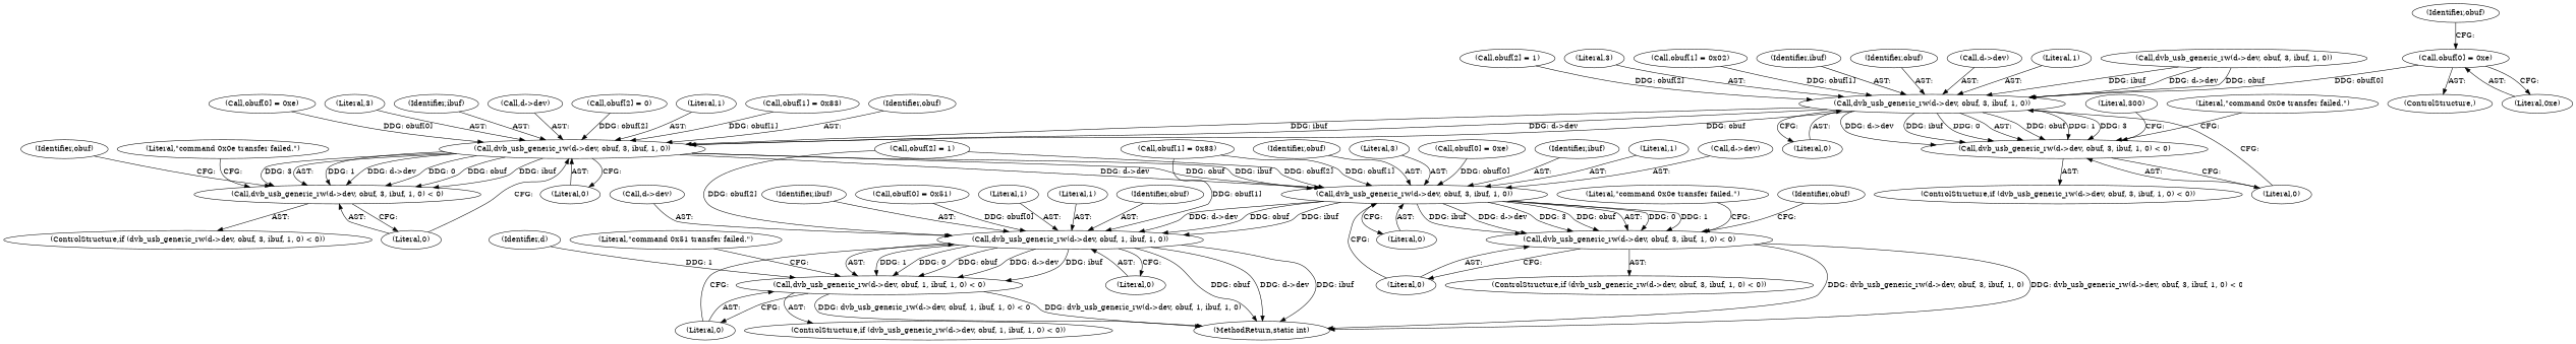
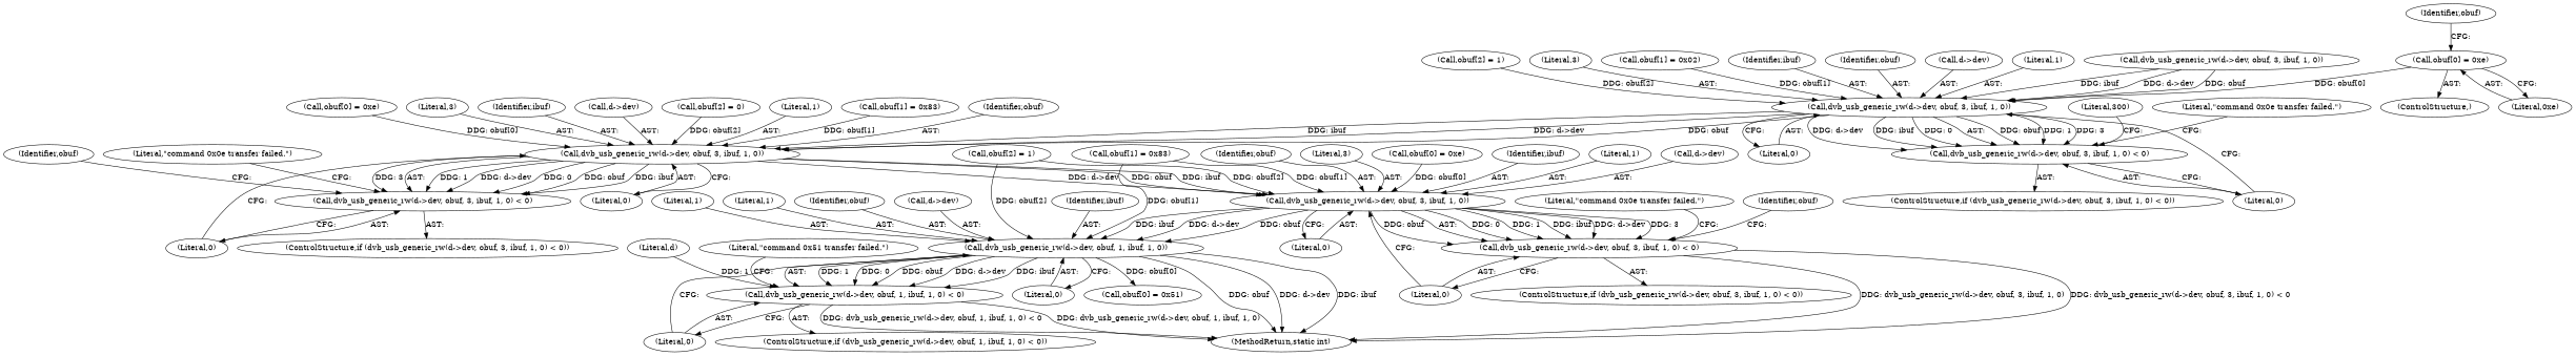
  digraph {
    n1 [label="(Call,obuf[0] = 0xe)"]
    n2 [label="(Call,dvb_usb_generic_rw(d->dev, obuf, 3, ibuf, 1, 0))"]
    n3 [label="(ControlStructure,)"]
    n4 [label="(Literal,0xe)"]
    n5 [label="(Call,dvb_usb_generic_rw(d->dev, obuf, 3, ibuf, 1, 0) < 0)"]
    n6 [label="(Call,dvb_usb_generic_rw(d->dev, obuf, 3, ibuf, 1, 0))"]
    n7 [label="(Literal,0)"]
    n8 [label="(ControlStructure,if (dvb_usb_generic_rw(d->dev, obuf, 3, ibuf, 1, 0) < 0))"]
    n9 [label="(Literal,0)"]
    n10 [label="(Call,dvb_usb_generic_rw(d->dev, obuf, 3, ibuf, 1, 0) < 0)"]
    n11 [label="(Call,dvb_usb_generic_rw(d->dev, obuf, 3, ibuf, 1, 0))"]
    n12 [label="(Literal,0)"]
    n13 [label="(Literal,0)"]
    n14 [label="(ControlStructure,if (dvb_usb_generic_rw(d->dev, obuf, 3, ibuf, 1, 0) < 0))"]
    n15 [label="(Call,dvb_usb_generic_rw(d->dev, obuf, 3, ibuf, 1, 0) < 0)"]
    n16 [label="(Call,dvb_usb_generic_rw(d->dev, obuf, 1, ibuf, 1, 0))"]
    n17 [label="(Literal,0)"]
    n18 [label="(Literal,0)"]
    n19 [label="(MethodReturn,static int)"]
    n20 [label="(ControlStructure,if (dvb_usb_generic_rw(d->dev, obuf, 3, ibuf, 1, 0) < 0))"]
    n21 [label="(Call,dvb_usb_generic_rw(d->dev, obuf, 1, ibuf, 1, 0) < 0)"]
    n22 [label="(Literal,0)"]
    n23 [label="(Literal,0)"]
    n24 [label="(ControlStructure,if (dvb_usb_generic_rw(d->dev, obuf, 1, ibuf, 1, 0) < 0))"]
    n25 [label="(Identifier,obuf)"]
    n26 [label="(Literal,1)"]
    n27 [label="(Call,obuf[0] = 0xe)"]
    n28 [label="(Call,d->dev)"]
    n29 [label="(Call,obuf[0] = 0xe)"]
    n30 [label="(Literal,300)"]
-   n31 [label="(Identifier,d)"]
+   n31 [label="(Literal,d)"]
    n32 [label="(Literal,3)"]
    n33 [label="(Identifier,ibuf)"]
    n34 [label="(Call,d->dev)"]
    n35 [label="(Identifier,obuf)"]
    n36 [label="(Literal,\"command 0x0e transfer failed.\")"]
    n37 [label="(Identifier,ibuf)"]
    n38 [label="(Call,obuf[2] = 0)"]
    n39 [label="(Literal,1)"]
    n40 [label="(Call,dvb_usb_generic_rw(d->dev, obuf, 3, ibuf, 1, 0))"]
    n41 [label="(Identifier,obuf)"]
    n42 [label="(Call,obuf[2] = 1)"]
    n43 [label="(Literal,\"command 0x51 transfer failed.\")"]
    n44 [label="(Literal,\"command 0x0e transfer failed.\")"]
    n45 [label="(Literal,3)"]
    n46 [label="(Call,d->dev)"]
    n47 [label="(Call,obuf[2] = 1)"]
    n48 [label="(Call,obuf[1] = 0x02)"]
    n49 [label="(Literal,1)"]
    n50 [label="(Literal,1)"]
    n51 [label="(Call,d->dev)"]
    n52 [label="(Identifier,ibuf)"]
    n53 [label="(Identifier,obuf)"]
    n54 [label="(Call,obuf[0] = 0x51)"]
    n55 [label="(Identifier,obuf)"]
    n56 [label="(Literal,1)"]
    n57 [label="(Identifier,ibuf)"]
    n58 [label="(Call,obuf[1] = 0x83)"]
    n59 [label="(Identifier,obuf)"]
    n60 [label="(Call,obuf[1] = 0x83)"]
    n61 [label="(Literal,\"command 0x0e transfer failed.\")"]
    n62 [label="(Literal,3)"]
    n63 [label="(Identifier,obuf)"]
    n1 -> n2 [label="DDG: obuf[0]"]
    n1 -> n3 [label="AST: "]
    n1 -> n4 [label="CFG: "]
    n2 -> n5 [label="AST: "]
    n2 -> n5 [label="DDG: obuf"]
    n2 -> n5 [label="DDG: 1"]
    n2 -> n5 [label="DDG: 3"]
    n2 -> n5 [label="DDG: d->dev"]
    n2 -> n5 [label="DDG: ibuf"]
    n2 -> n5 [label="DDG: 0"]
    n2 -> n6 [label="DDG: d->dev"]
    n2 -> n6 [label="DDG: obuf"]
    n2 -> n6 [label="DDG: ibuf"]
    n2 -> n7 [label="CFG: "]
    n4 -> n1 [label="AST: "]
    n5 -> n8 [label="AST: "]
    n5 -> n9 [label="CFG: "]
    n6 -> n10 [label="AST: "]
    n6 -> n10 [label="DDG: 1"]
    n6 -> n10 [label="DDG: d->dev"]
    n6 -> n10 [label="DDG: 0"]
    n6 -> n10 [label="DDG: obuf"]
    n6 -> n10 [label="DDG: ibuf"]
    n6 -> n10 [label="DDG: 3"]
    n6 -> n11 [label="DDG: d->dev"]
    n6 -> n11 [label="DDG: obuf"]
    n6 -> n11 [label="DDG: ibuf"]
    n6 -> n12 [label="CFG: "]
    n7 -> n2 [label="AST: "]
    n9 -> n2 [label="CFG: "]
    n9 -> n5 [label="AST: "]
    n10 -> n13 [label="CFG: "]
    n10 -> n14 [label="AST: "]
    n11 -> n15 [label="AST: "]
    n11 -> n15 [label="DDG: 0"]
    n11 -> n15 [label="DDG: 1"]
    n11 -> n15 [label="DDG: ibuf"]
    n11 -> n15 [label="DDG: d->dev"]
    n11 -> n15 [label="DDG: 3"]
    n11 -> n15 [label="DDG: obuf"]
    n11 -> n16 [label="DDG: d->dev"]
    n11 -> n16 [label="DDG: obuf"]
    n11 -> n16 [label="DDG: ibuf"]
    n11 -> n17 [label="CFG: "]
    n12 -> n6 [label="AST: "]
    n13 -> n6 [label="CFG: "]
    n13 -> n10 [label="AST: "]
    n15 -> n18 [label="CFG: "]
    n15 -> n19 [label="DDG: dvb_usb_generic_rw(d->dev, obuf, 3, ibuf, 1, 0)"]
    n15 -> n19 [label="DDG: dvb_usb_generic_rw(d->dev, obuf, 3, ibuf, 1, 0) < 0"]
    n15 -> n20 [label="AST: "]
    n16 -> n19 [label="DDG: ibuf"]
    n16 -> n19 [label="DDG: obuf"]
    n16 -> n19 [label="DDG: d->dev"]
    n16 -> n21 [label="AST: "]
    n16 -> n21 [label="DDG: 1"]
    n16 -> n21 [label="DDG: 0"]
    n16 -> n21 [label="DDG: obuf"]
    n16 -> n21 [label="DDG: d->dev"]
    n16 -> n21 [label="DDG: ibuf"]
    n16 -> n22 [label="CFG: "]
    n17 -> n11 [label="AST: "]
    n18 -> n11 [label="CFG: "]
    n18 -> n15 [label="AST: "]
    n21 -> n19 [label="DDG: dvb_usb_generic_rw(d->dev, obuf, 1, ibuf, 1, 0)"]
    n21 -> n19 [label="DDG: dvb_usb_generic_rw(d->dev, obuf, 1, ibuf, 1, 0) < 0"]
    n21 -> n23 [label="CFG: "]
    n21 -> n24 [label="AST: "]
    n22 -> n16 [label="AST: "]
    n23 -> n16 [label="CFG: "]
    n23 -> n21 [label="AST: "]
    n25 -> n6 [label="AST: "]
    n26 -> n16 [label="AST: "]
    n27 -> n6 [label="DDG: obuf[0]"]
    n28 -> n2 [label="AST: "]
    n29 -> n11 [label="DDG: obuf[0]"]
    n30 -> n5 [label="CFG: "]
    n31 -> n21 [label="DDG: 1"]
    n32 -> n6 [label="AST: "]
    n33 -> n6 [label="AST: "]
    n34 -> n6 [label="AST: "]
    n35 -> n16 [label="AST: "]
    n36 -> n5 [label="CFG: "]
    n37 -> n11 [label="AST: "]
    n38 -> n6 [label="DDG: obuf[2]"]
    n39 -> n2 [label="AST: "]
    n40 -> n2 [label="DDG: d->dev"]
    n40 -> n2 [label="DDG: obuf"]
    n40 -> n2 [label="DDG: ibuf"]
    n41 -> n10 [label="CFG: "]
    n42 -> n2 [label="DDG: obuf[2]"]
    n43 -> n21 [label="CFG: "]
    n44 -> n15 [label="CFG: "]
    n45 -> n2 [label="AST: "]
    n46 -> n16 [label="AST: "]
    n47 -> n11 [label="DDG: obuf[2]"]
    n47 -> n16 [label="DDG: obuf[2]"]
    n48 -> n2 [label="DDG: obuf[1]"]
    n49 -> n11 [label="AST: "]
    n50 -> n6 [label="AST: "]
    n51 -> n11 [label="AST: "]
    n52 -> n16 [label="AST: "]
    n53 -> n15 [label="CFG: "]
-   n54 -> n16 [label="DDG: obuf[0]"]
+   n16 -> n54 [label="DDG: obuf[0]"]
    n55 -> n11 [label="AST: "]
    n56 -> n16 [label="AST: "]
    n57 -> n2 [label="AST: "]
    n58 -> n11 [label="DDG: obuf[1]"]
    n58 -> n16 [label="DDG: obuf[1]"]
    n59 -> n1 [label="CFG: "]
    n60 -> n6 [label="DDG: obuf[1]"]
    n61 -> n10 [label="CFG: "]
    n62 -> n11 [label="AST: "]
    n63 -> n2 [label="AST: "]
  }
